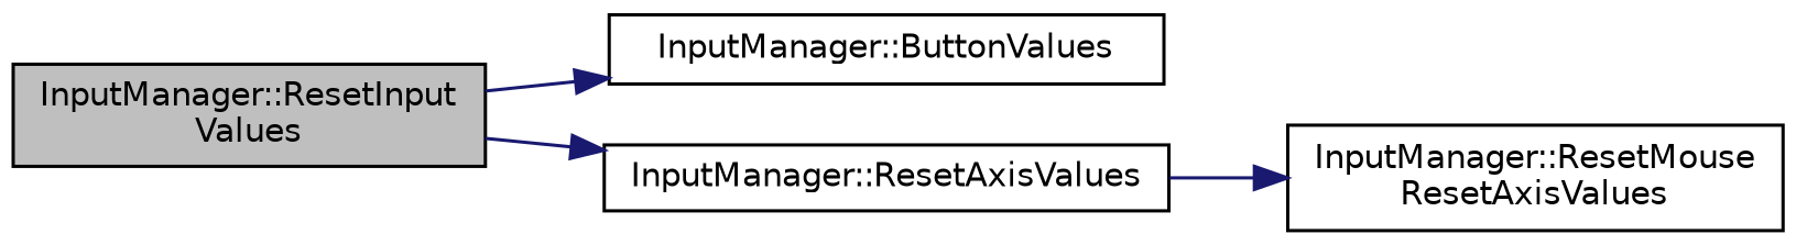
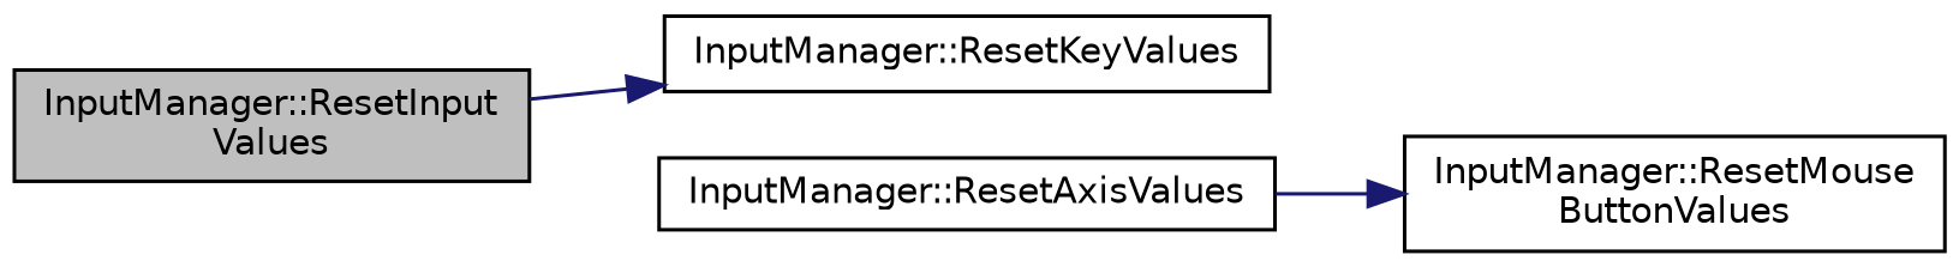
  digraph {
    fontname="DejaVu Sans"
    rankdir=LR
    node [color=black fillcolor=white fontname="DejaVu Sans" fontsize=10 shape=record style=filled]
    edge [color=midnightblue fontname="DejaVu Sans" fontsize=10 labelfontname=Helvetica labelfontsize=10 style=solid]
    n1 [fillcolor=grey75 fontcolor=black height=0.2 label="InputManager::ResetInput\lValues" width=0.4]
-   n2 [height=0.2 label="InputManager::ButtonValues" width=0.4]
+   n2 [height=0.2 label="InputManager::ResetKeyValues" width=0.4]
    n3 [height=0.2 label="InputManager::ResetAxisValues" width=0.4]
-   n4 [height=0.2 label="InputManager::ResetMouse\lResetAxisValues" width=0.4]
+   n4 [height=0.2 label="InputManager::ResetMouse\lButtonValues" width=0.4]
    n1 -> n2
-   n1 -> n3
    n3 -> n4
  }
